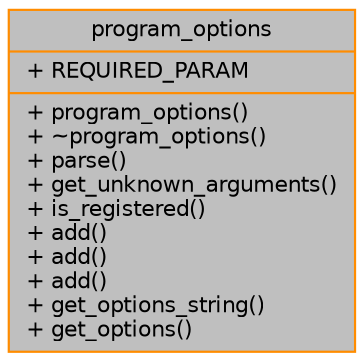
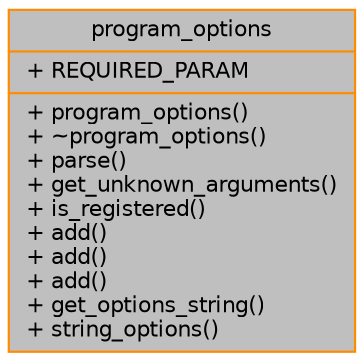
  digraph {
-   n1 [color=darkorange fillcolor=grey75 fontcolor=black fontname=Helvetica fontsize=10 height=0.2 label="{program_options\n|+ REQUIRED_PARAM\l|+ program_options()\l+ ~program_options()\l+ parse()\l+ get_unknown_arguments()\l+ is_registered()\l+ add()\l+ add()\l+ add()\l+ get_options_string()\l+ get_options()\l}" shape=record style=filled width=0.4]
+   n1 [color=darkorange fillcolor=grey75 fontcolor=black fontname=Helvetica fontsize=10 height=0.2 label="{program_options\n|+ REQUIRED_PARAM\l|+ program_options()\l+ ~program_options()\l+ parse()\l+ get_unknown_arguments()\l+ is_registered()\l+ add()\l+ add()\l+ add()\l+ get_options_string()\l+ string_options()\l}" shape=record style=filled width=0.4]
  }
